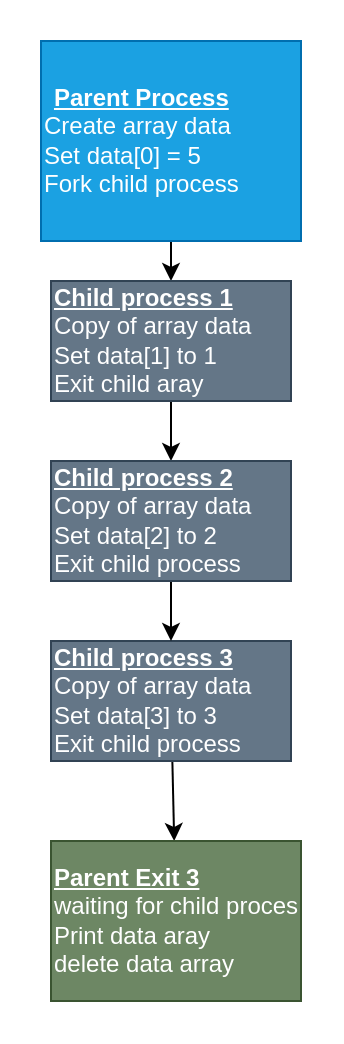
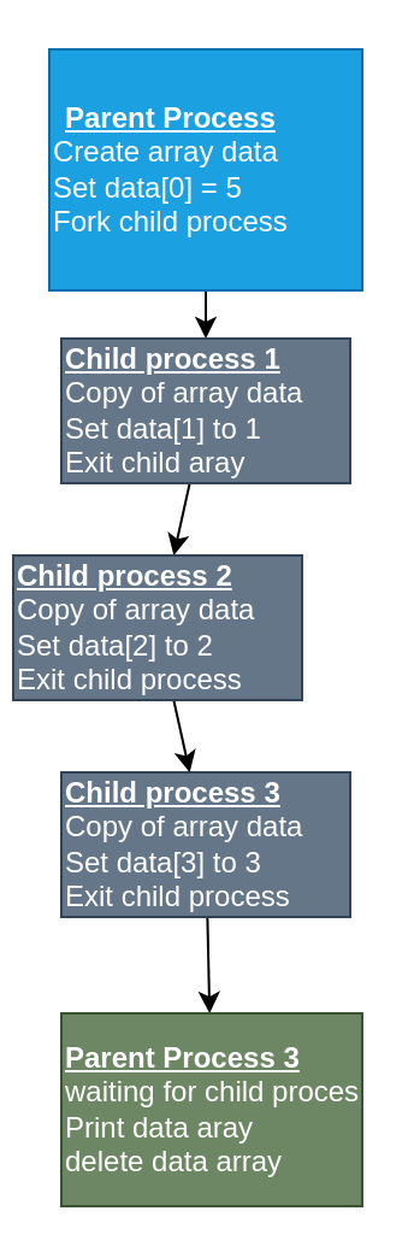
  <mxCell id="0" />
  <mxCell id="1" parent="0" />
  <mxCell id="2" value="" style="edgeStyle=none;html=1;" edge="1" parent="1" source="3" target="5"><mxGeometry relative="1" as="geometry" /></mxCell>
  <mxCell id="3" value="&lt;div style=&quot;text-align: center;&quot;&gt;&lt;b style=&quot;background-color: initial;&quot;&gt;&lt;u&gt;Parent Process&lt;/u&gt;&lt;/b&gt;&lt;/div&gt;&lt;div style=&quot;&quot;&gt;&lt;span style=&quot;background-color: initial;&quot;&gt;Create array data&lt;/span&gt;&lt;/div&gt;&lt;div style=&quot;&quot;&gt;&lt;span style=&quot;background-color: initial;&quot;&gt;Set data[0] = 5&lt;/span&gt;&lt;/div&gt;&lt;div style=&quot;&quot;&gt;&lt;span style=&quot;background-color: initial;&quot;&gt;Fork child process&lt;/span&gt;&lt;/div&gt;" style="whiteSpace=wrap;html=1;align=left;fillColor=#1ba1e2;fontColor=#ffffff;strokeColor=#006EAF;" vertex="1" parent="1"><mxGeometry x="20" y="20" width="130" height="100" as="geometry" /></mxCell>
  <mxCell id="4" value="" style="edgeStyle=none;html=1;" edge="1" parent="1" source="5" target="9"><mxGeometry relative="1" as="geometry" /></mxCell>
  <mxCell id="5" value="&lt;b&gt;&lt;u&gt;Child process 1&lt;br&gt;&lt;/u&gt;&lt;/b&gt;Copy of array data&lt;br&gt;Set data[1] to 1&lt;br&gt;Exit child aray" style="whiteSpace=wrap;html=1;fillColor=#647687;fontColor=#ffffff;strokeColor=#314354;align=left;" vertex="1" parent="1"><mxGeometry x="25" y="140" width="120" height="60" as="geometry" /></mxCell>
  <mxCell id="6" value="" style="edgeStyle=none;html=1;" edge="1" parent="1" source="7" target="10"><mxGeometry relative="1" as="geometry" /></mxCell>
  <mxCell id="7" value="&lt;b&gt;&lt;u&gt;Child process 3&lt;br&gt;&lt;/u&gt;&lt;/b&gt;Copy of array data&lt;br&gt;Set data[3] to 3&lt;br&gt;Exit child process" style="whiteSpace=wrap;html=1;fillColor=#647687;fontColor=#ffffff;strokeColor=#314354;align=left;" vertex="1" parent="1"><mxGeometry x="25" y="320" width="120" height="60" as="geometry" /></mxCell>
  <mxCell id="8" value="" style="edgeStyle=none;html=1;" edge="1" parent="1" source="9" target="7"><mxGeometry relative="1" as="geometry" /></mxCell>
- <mxCell id="9" value="&lt;b&gt;&lt;u&gt;Child process 2&lt;/u&gt;&lt;/b&gt;&lt;br&gt;Copy of array data&lt;br&gt;Set data[2] to 2&lt;br&gt;Exit child process" style="whiteSpace=wrap;html=1;fillColor=#647687;fontColor=#ffffff;strokeColor=#314354;align=left;" vertex="1" parent="1"><mxGeometry x="25" y="230" width="120" height="60" as="geometry" /></mxCell>
- <mxCell id="10" value="&lt;b&gt;&lt;u&gt;&lt;span style=&quot;&quot;&gt;Parent Exit 3&lt;/span&gt;&lt;br style=&quot;&quot;&gt;&lt;/u&gt;&lt;/b&gt;&lt;span style=&quot;&quot;&gt;waiting for child proces &lt;br&gt;&lt;div style=&quot;&quot;&gt;&lt;span style=&quot;background-color: initial;&quot;&gt;Print data aray&lt;/span&gt;&lt;/div&gt;&lt;/span&gt;&lt;span style=&quot;&quot;&gt;delete data array&lt;/span&gt;" style="whiteSpace=wrap;html=1;fillColor=#6d8764;fontColor=#ffffff;strokeColor=#3A5431;align=left;" vertex="1" parent="1"><mxGeometry x="25" y="420" width="125" height="80" as="geometry" /></mxCell>
+ <mxCell id="9" value="&lt;b&gt;&lt;u&gt;Child process 2&lt;/u&gt;&lt;/b&gt;&lt;br&gt;Copy of array data&lt;br&gt;Set data[2] to 2&lt;br&gt;Exit child process" style="whiteSpace=wrap;html=1;fillColor=#647687;fontColor=#ffffff;strokeColor=#314354;align=left;" vertex="1" parent="1"><mxGeometry x="5" y="230" width="120" height="60" as="geometry" /></mxCell>
+ <mxCell id="10" value="&lt;b&gt;&lt;u&gt;&lt;span style=&quot;&quot;&gt;Parent Process 3&lt;/span&gt;&lt;br style=&quot;&quot;&gt;&lt;/u&gt;&lt;/b&gt;&lt;span style=&quot;&quot;&gt;waiting for child proces &lt;br&gt;&lt;div style=&quot;&quot;&gt;&lt;span style=&quot;background-color: initial;&quot;&gt;Print data aray&lt;/span&gt;&lt;/div&gt;&lt;/span&gt;&lt;span style=&quot;&quot;&gt;delete data array&lt;/span&gt;" style="whiteSpace=wrap;html=1;fillColor=#6d8764;fontColor=#ffffff;strokeColor=#3A5431;align=left;" vertex="1" parent="1"><mxGeometry x="25" y="420" width="125" height="80" as="geometry" /></mxCell>
